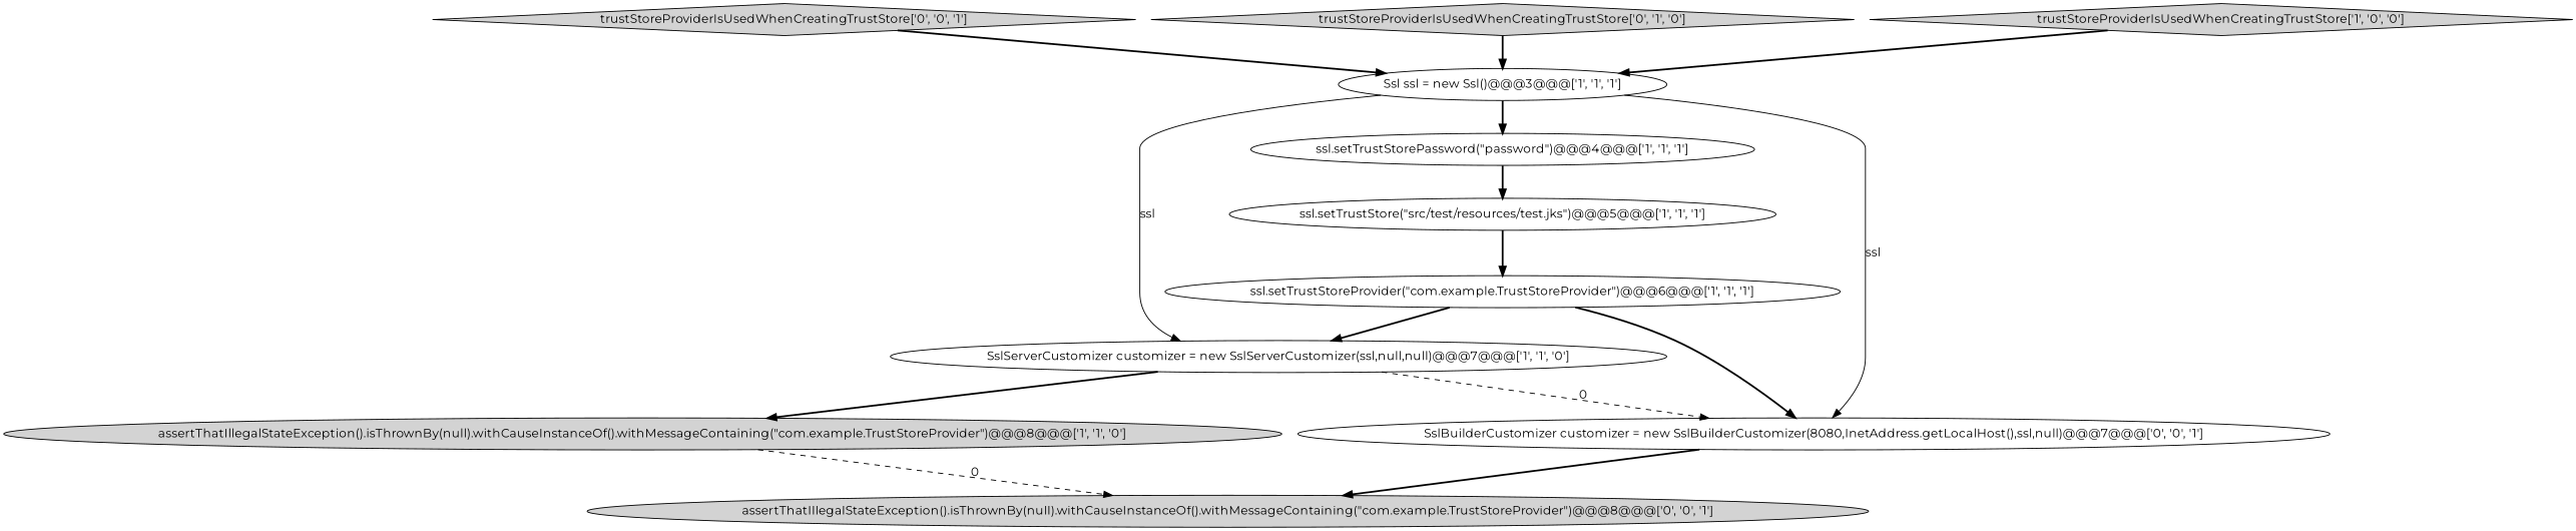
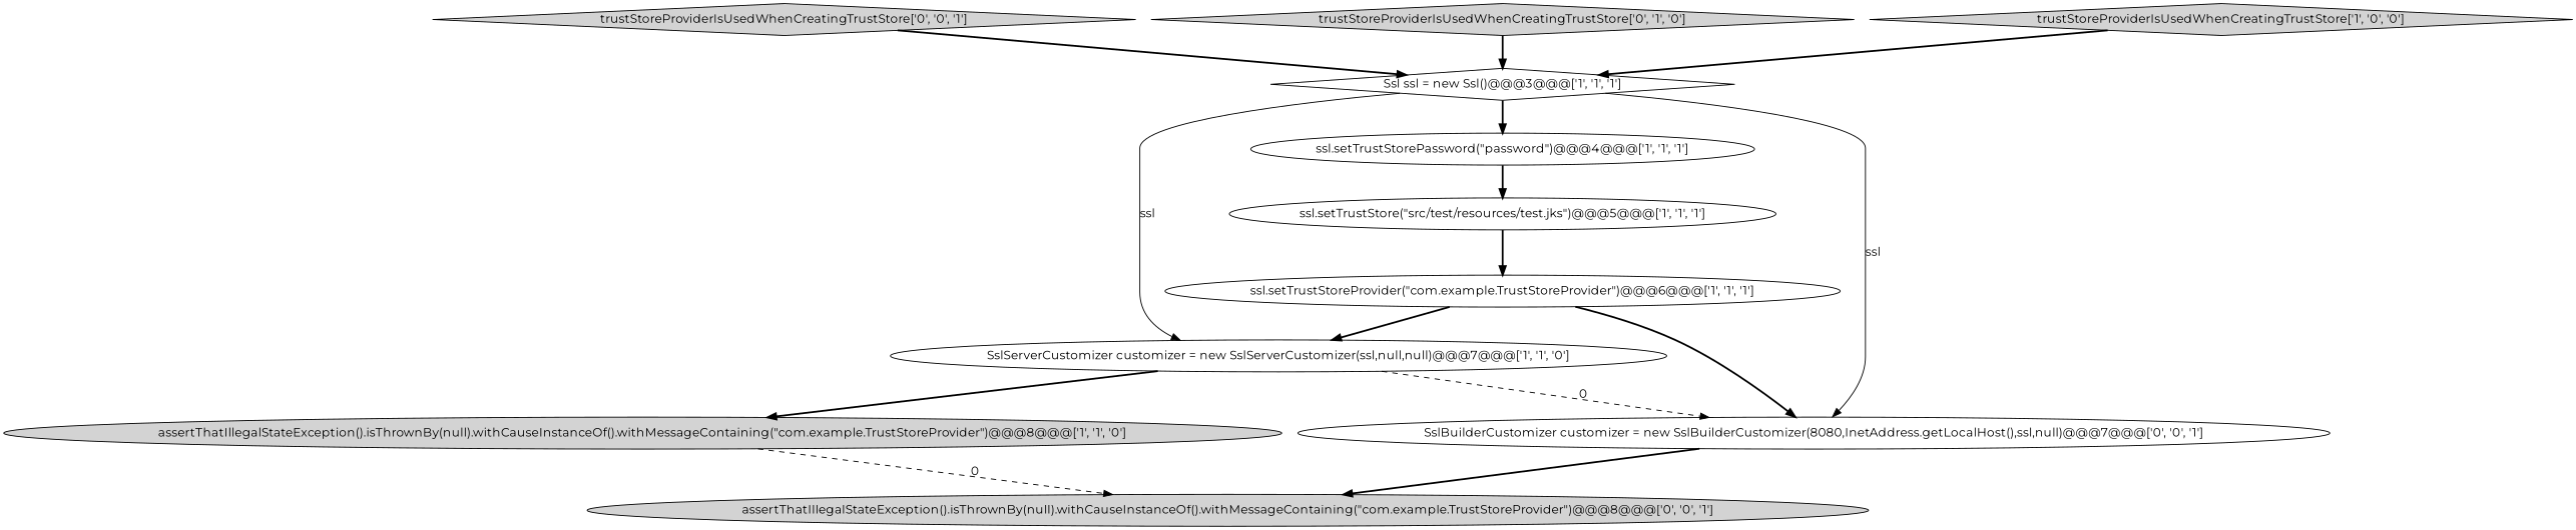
  digraph {
    fontname=Montserrat
    node [fillcolor=white shape=ellipse style=filled fontname=Montserrat]
    edge [style=bold fontname=Montserrat]
    n1 [label="ssl.setTrustStorePassword(\"password\")@@@4@@@['1', '1', '1']"]
    n2 [label="ssl.setTrustStore(\"src/test/resources/test.jks\")@@@5@@@['1', '1', '1']"]
    n3 [fillcolor=lightgray label="assertThatIllegalStateException().isThrownBy(null).withCauseInstanceOf().withMessageContaining(\"com.example.TrustStoreProvider\")@@@8@@@['1', '1', '0']"]
    n4 [fillcolor=lightgray label="assertThatIllegalStateException().isThrownBy(null).withCauseInstanceOf().withMessageContaining(\"com.example.TrustStoreProvider\")@@@8@@@['0', '0', '1']"]
    n5 [label="SslServerCustomizer customizer = new SslServerCustomizer(ssl,null,null)@@@7@@@['1', '1', '0']"]
    n6 [label="SslBuilderCustomizer customizer = new SslBuilderCustomizer(8080,InetAddress.getLocalHost(),ssl,null)@@@7@@@['0', '0', '1']"]
    n7 [fillcolor=lightgray label="trustStoreProviderIsUsedWhenCreatingTrustStore['0', '0', '1']" shape=diamond]
-   n8 [label="Ssl ssl = new Ssl()@@@3@@@['1', '1', '1']"]
+   n8 [label="Ssl ssl = new Ssl()@@@3@@@['1', '1', '1']" shape=diamond]
    n9 [fillcolor=lightgray label="trustStoreProviderIsUsedWhenCreatingTrustStore['0', '1', '0']" shape=diamond]
    n10 [label="ssl.setTrustStoreProvider(\"com.example.TrustStoreProvider\")@@@6@@@['1', '1', '1']"]
    n11 [fillcolor=lightgray label="trustStoreProviderIsUsedWhenCreatingTrustStore['1', '0', '0']" shape=diamond]
    n1 -> n2
    n2 -> n10
    n3 -> n4 [label=0 style=dashed]
    n5 -> n3
    n5 -> n6 [label=0 style=dashed]
    n6 -> n4
    n7 -> n8
    n8 -> n1
    n8 -> n5 [label=ssl style=solid]
    n8 -> n6 [label=ssl style=solid]
    n9 -> n8
    n10 -> n5
    n10 -> n6
    n11 -> n8
  }
